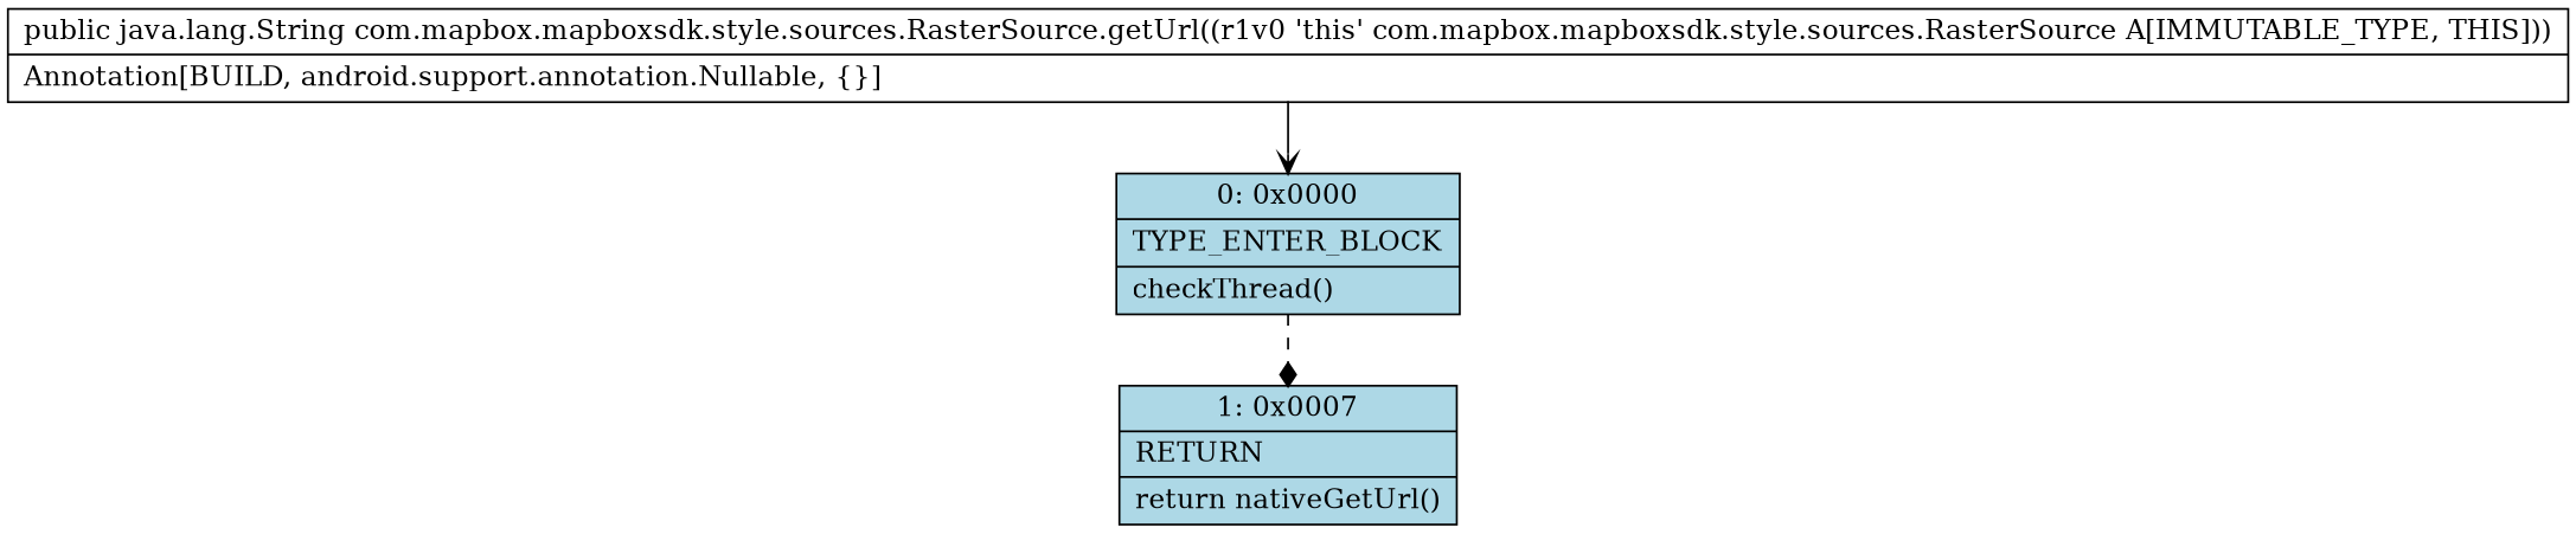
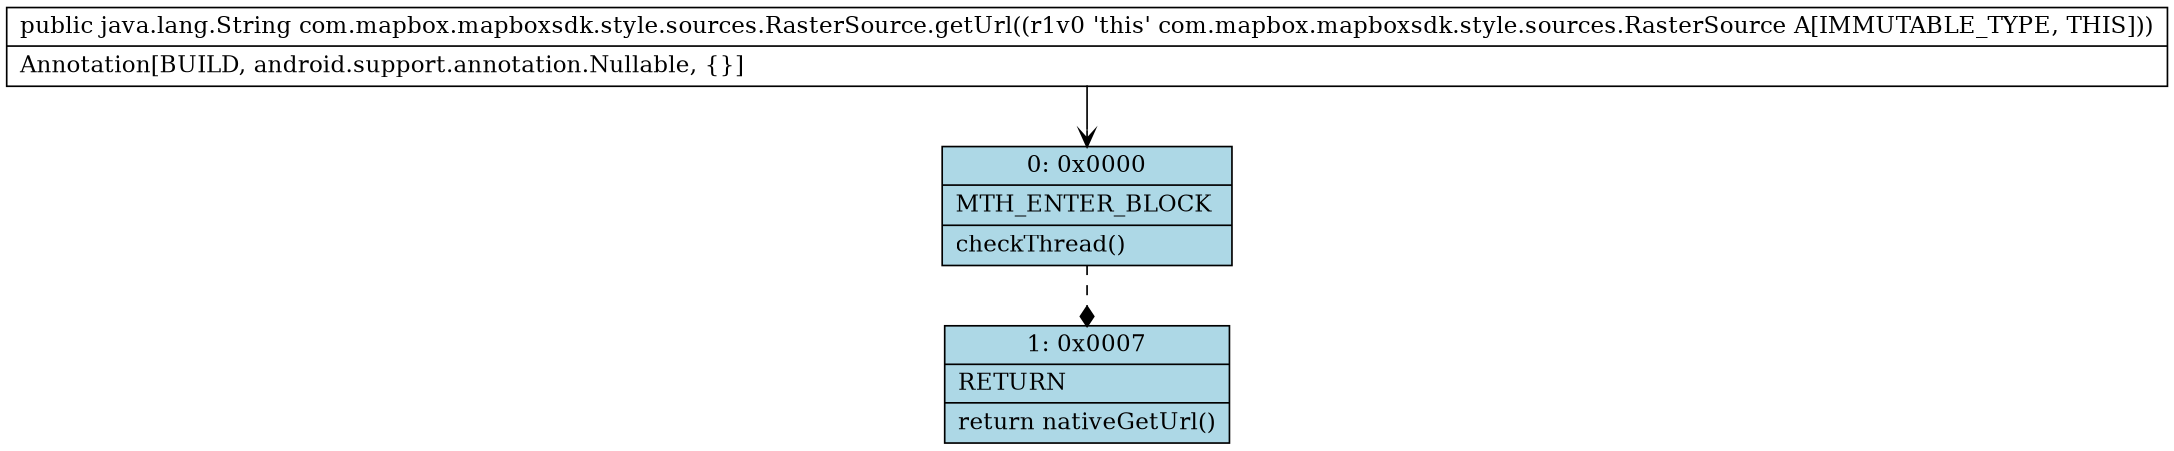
  digraph {
    fontname="DejaVu Serif"
    node [shape=record style=filled fillcolor=lightblue fontname="DejaVu Serif"]
    edge [fontname="DejaVu Serif"]
-   n1 [label="{0\:\ 0x0000|TYPE_ENTER_BLOCK\l|checkThread()\l}"]
+   n1 [label="{0\:\ 0x0000|MTH_ENTER_BLOCK\l|checkThread()\l}"]
    n2 [label="{1\:\ 0x0007|RETURN\l|return nativeGetUrl()\l}"]
    n3 [label="{public java.lang.String com.mapbox.mapboxsdk.style.sources.RasterSource.getUrl((r1v0 'this' com.mapbox.mapboxsdk.style.sources.RasterSource A[IMMUTABLE_TYPE, THIS]))  | Annotation[BUILD, android.support.annotation.Nullable, \{\}]\l}" fillcolor=white]
    n1 -> n2 [style=dashed arrowhead=diamond]
    n3 -> n1 [style=solid arrowhead=vee]
  }
